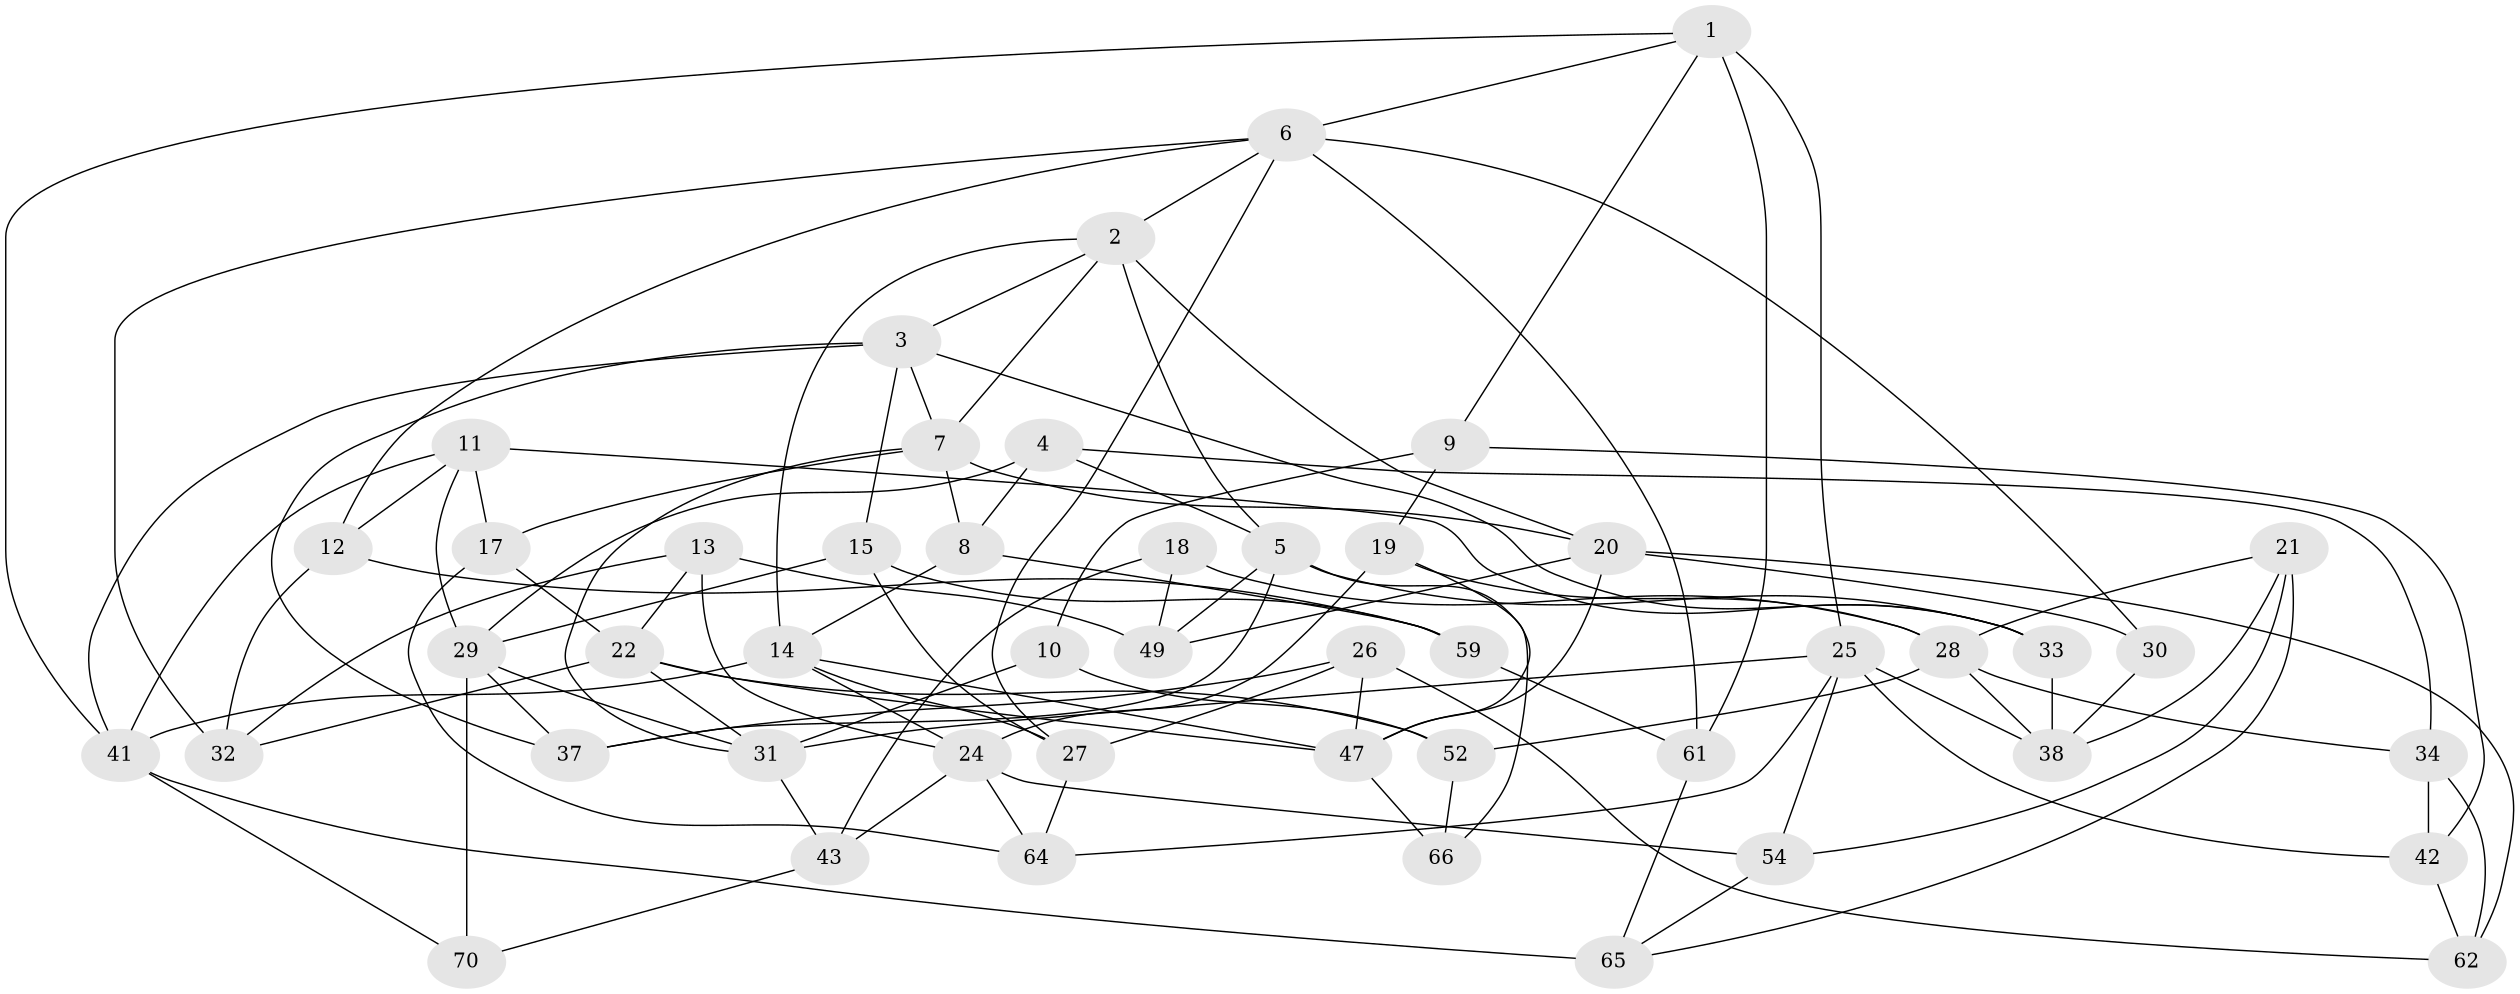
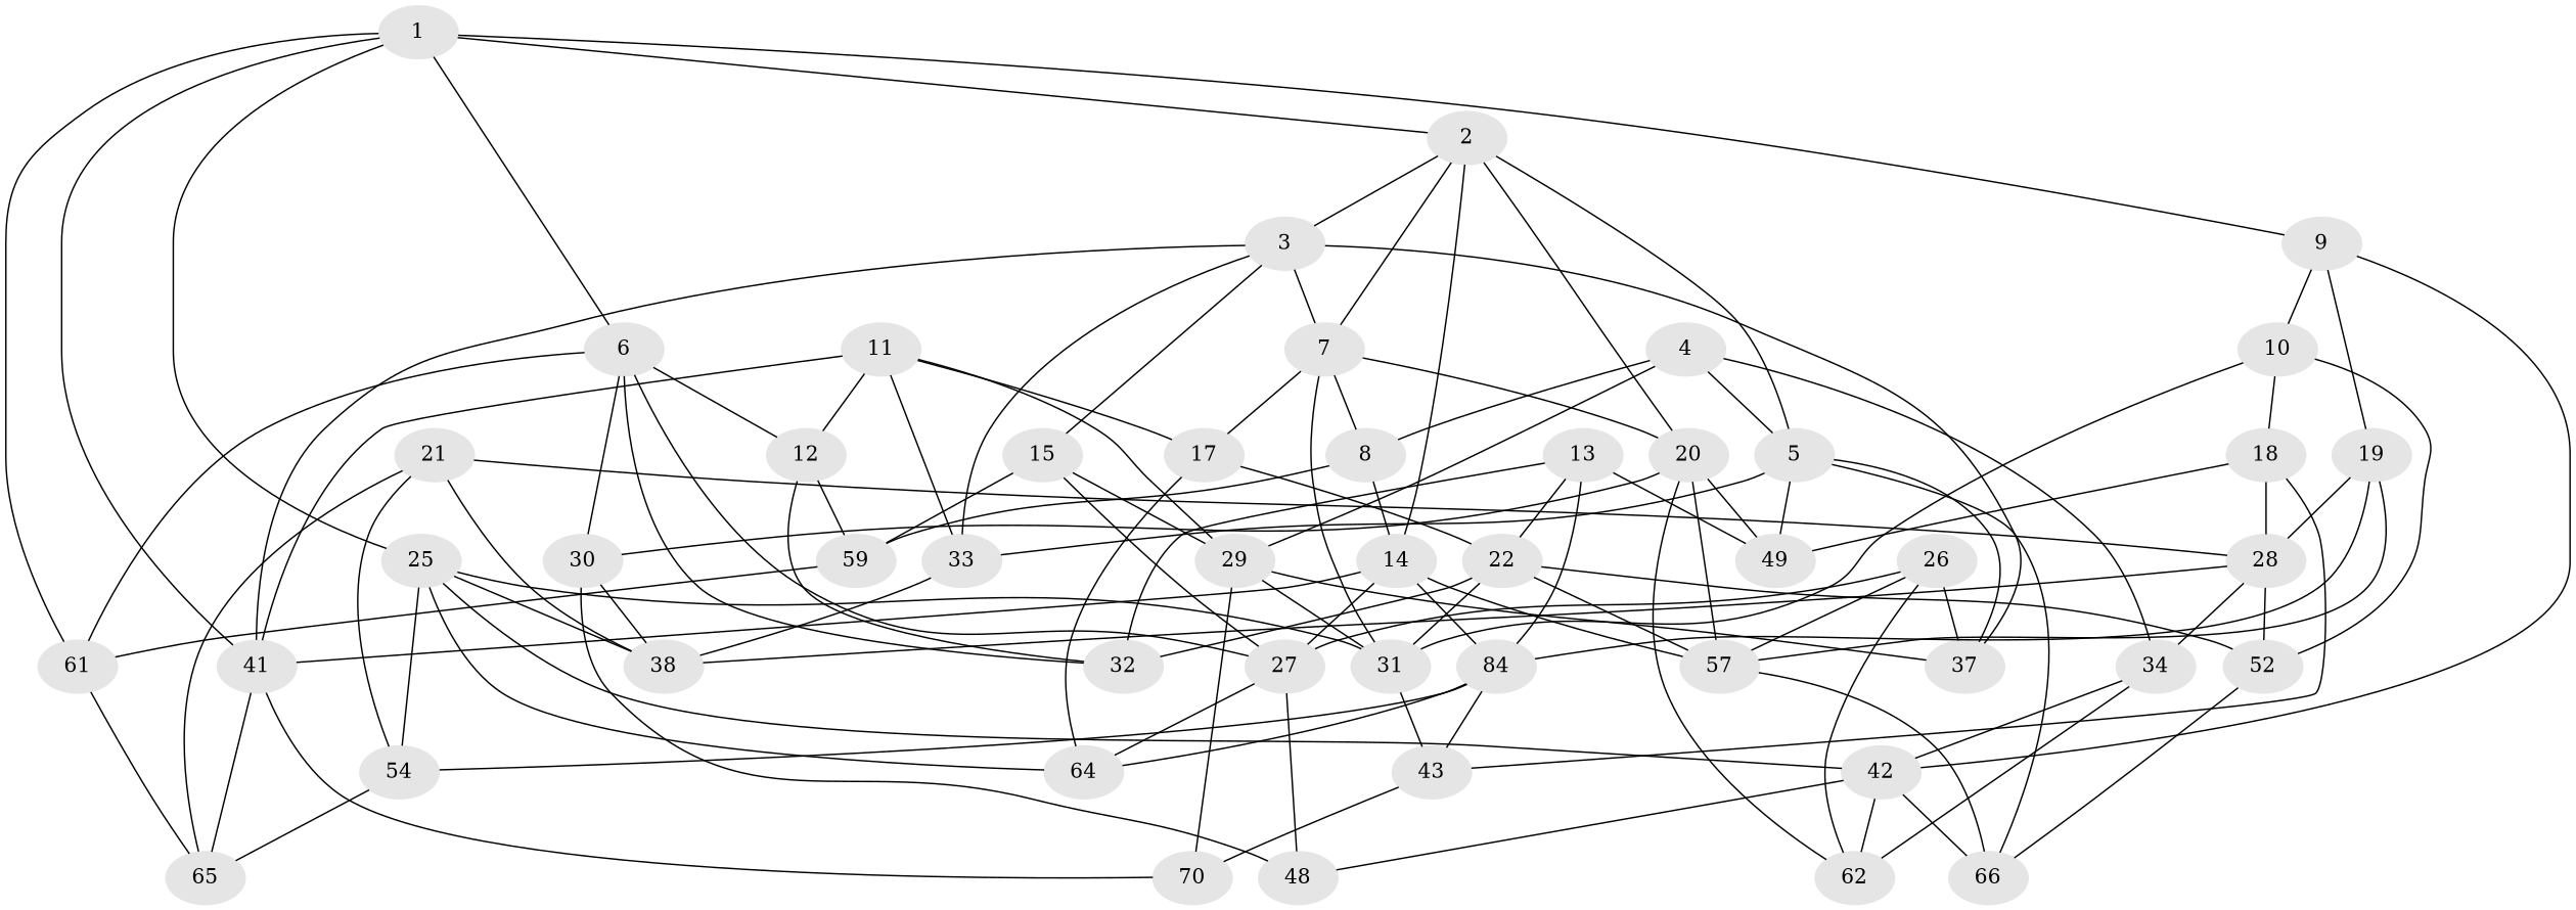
  graph {
    node [color=gray90 style=filled]
    1 [super="+68"]
    2 [super="+47"]
    6 [super="+56"]
    9
    25 [super="+69"]
    41 [super="+46"]
    61
    3 [super="+72"]
    5 [super="+35"]
    7 [super="+23"]
    14 [super="+55"]
    20 [super="+45"]
    12
    27 [super="+50"]
    30
    32
    10
    19
    42 [super="+53"]
    31 [super="+51"]
    64
    38
    54
    70
    65
    15
    33 [super="+60"]
    37
    49
    66
    8 [super="+44"]
    17
-   24 [super="+40"]
-   57 [super="+67" label=47]
+   24 [super="+40" label=84]
+   57 [super="+67"]
    62
    29 [super="+58"]
    59
    4
    34
+   48
    22 [super="+39"]
    43
    18
    52
    28 [super="+36"]
    11 [super="+16"]
    13
    21 [super="+71"]
    26
-   6 -- 2
+   1 -- 2
    1 -- 6
    1 -- 9
    1 -- 25
    1 -- 41
    1 -- 61
    2 -- 3
    2 -- 5
    2 -- 7
    2 -- 14
    2 -- 20
    6 -- 61
    6 -- 12
    6 -- 27
    6 -- 30
    6 -- 32
    9 -- 10
    9 -- 19
    9 -- 42
    25 -- 42
    25 -- 31
    25 -- 64
    25 -- 38
    25 -- 54
    41 -- 70
    41 -- 65
    61 -- 65
    3 -- 41
    3 -- 7
    3 -- 15
    3 -- 33
    3 -- 37
    5 -- 33
    5 -- 37
    5 -- 49
    5 -- 66
    7 -- 20
    7 -- 31
    7 -- 8
    7 -- 17
    14 -- 41
    14 -- 27
    14 -- 24
    14 -- 57
    20 -- 30
    20 -- 49
    20 -- 57
    20 -- 62
    12 -- 32
    12 -- 59
    27 -- 64
+   27 -- 48
    30 -- 38
+   30 -- 48
    10 -- 31
+   10 -- 18
    10 -- 52
    19 -- 24
    19 -- 57
    19 -- 28
+   42 -- 66
    42 -- 62
+   42 -- 48
    31 -- 43
    54 -- 65
    15 -- 27
    15 -- 29
    15 -- 59
    33 -- 38
    8 -- 14
    8 -- 59
    17 -- 64
    17 -- 22
    24 -- 64
    24 -- 54
    24 -- 43
    57 -- 66
    29 -- 31
    29 -- 70
    29 -- 37
    59 -- 61
    4 -- 5
    4 -- 8
    4 -- 29
    4 -- 34
    34 -- 42
    34 -- 62
    22 -- 32
    22 -- 31
    22 -- 57
    22 -- 52
    43 -- 70
    18 -- 49
    18 -- 43
    18 -- 28
    52 -- 66
    28 -- 38
    28 -- 34
    28 -- 52
    11 -- 41
    11 -- 12
    11 -- 33 [weight=2]
    11 -- 17
    11 -- 29
    13 -- 32
    13 -- 49
    13 -- 24
    13 -- 22
    21 -- 38
    21 -- 54
    21 -- 65
    21 -- 28
    26 -- 27
    26 -- 37
    26 -- 57
    26 -- 62
  }
